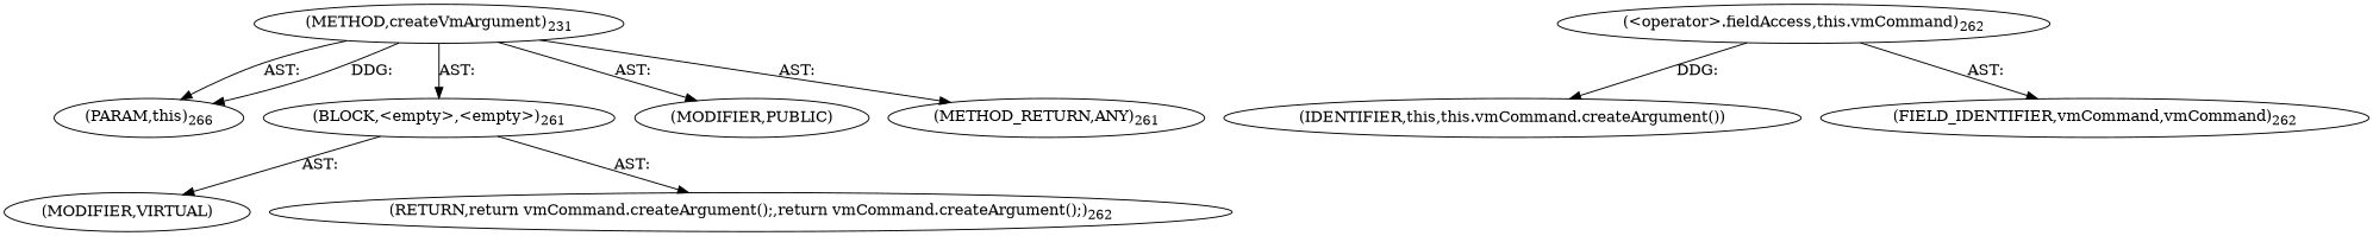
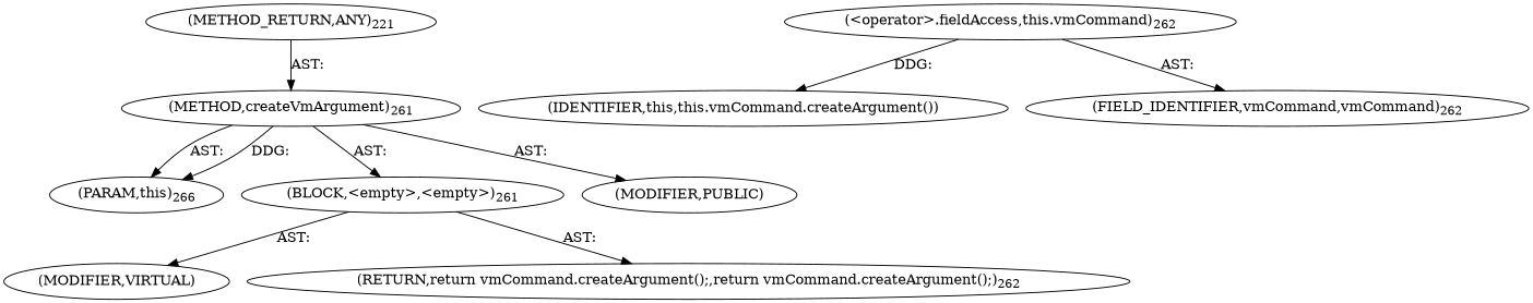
  digraph {
-   n1 [label=<(METHOD,createVmArgument)<SUB>231</SUB>>]
+   n1 [label=<(METHOD,createVmArgument)<SUB>261</SUB>>]
    n2 [label=<(PARAM,this)<SUB>266</SUB>>]
    n3 [label=<(BLOCK,&lt;empty&gt;,&lt;empty&gt;)<SUB>261</SUB>>]
    n4 [label=<(MODIFIER,PUBLIC)>]
-   n5 [label=<(METHOD_RETURN,ANY)<SUB>261</SUB>>]
+   n5 [label=<(METHOD_RETURN,ANY)<SUB>221</SUB>>]
    n6 [label=<(MODIFIER,VIRTUAL)>]
    n7 [label=<(RETURN,return vmCommand.createArgument();,return vmCommand.createArgument();)<SUB>262</SUB>>]
    n8 [label=<(&lt;operator&gt;.fieldAccess,this.vmCommand)<SUB>262</SUB>>]
    n9 [label=<(IDENTIFIER,this,this.vmCommand.createArgument())>]
    n10 [label=<(FIELD_IDENTIFIER,vmCommand,vmCommand)<SUB>262</SUB>>]
    n1 -> n2 [label="AST: "]
    n1 -> n2 [label="DDG: "]
    n1 -> n3 [label="AST: "]
    n1 -> n4 [label="AST: "]
-   n1 -> n5 [label="AST: "]
+   n5 -> n1 [label="AST: "]
    n3 -> n6 [label="AST: "]
    n3 -> n7 [label="AST: "]
    n8 -> n9 [label="DDG: "]
    n8 -> n10 [label="AST: "]
  }
